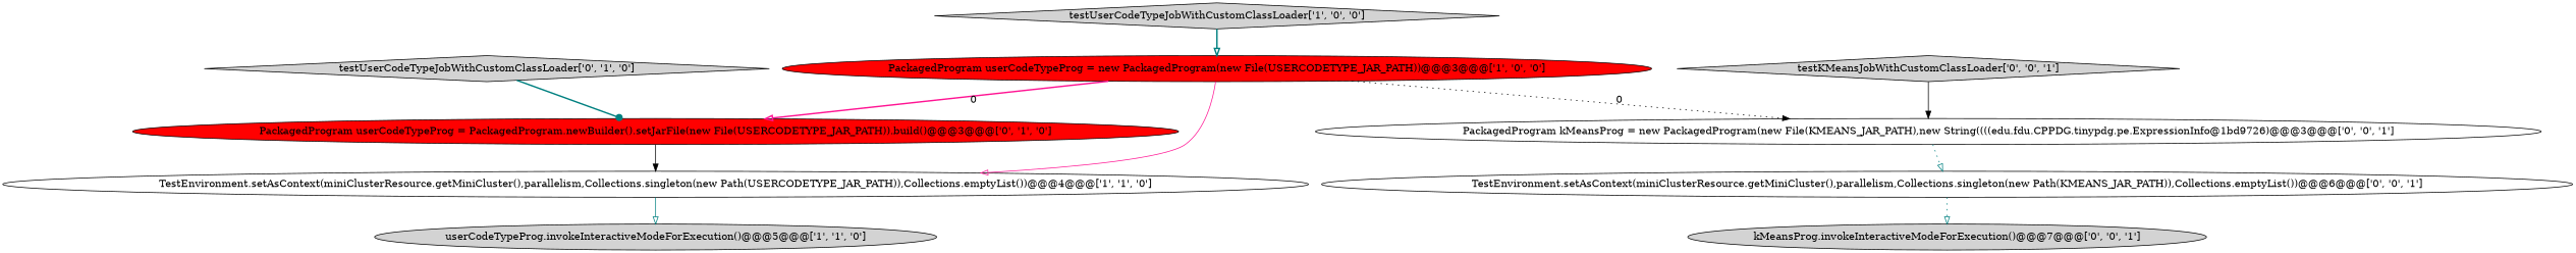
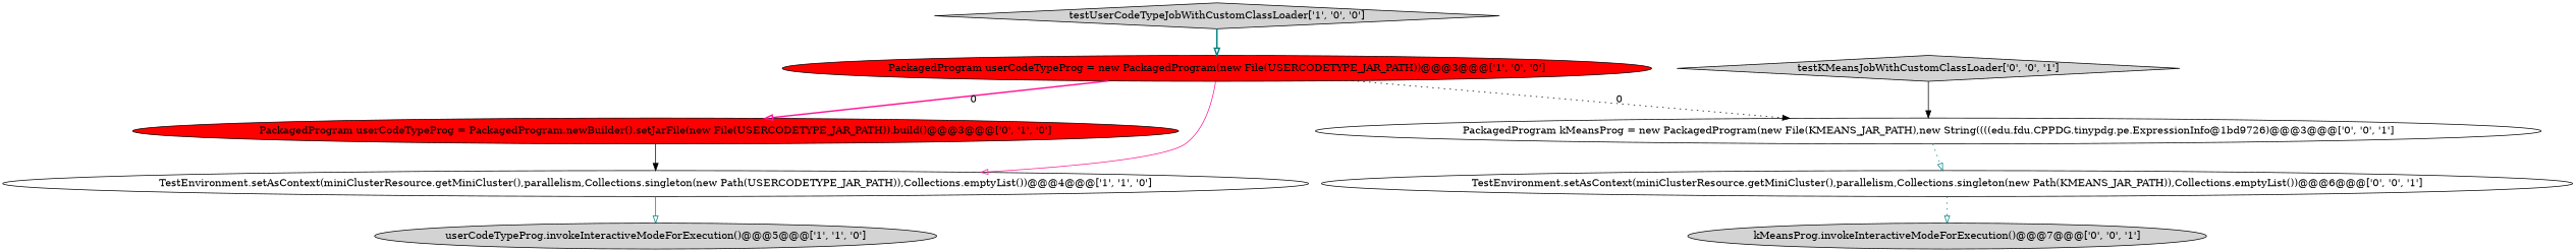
  digraph {
    node [fillcolor=lightgray shape=ellipse style=filled]
    edge [style=solid color=teal arrowhead=onormal]
    n1 [label="kMeansProg.invokeInteractiveModeForExecution()@@@7@@@['0', '0', '1']"]
    n2 [fillcolor=red label="PackagedProgram userCodeTypeProg = PackagedProgram.newBuilder().setJarFile(new File(USERCODETYPE_JAR_PATH)).build()@@@3@@@['0', '1', '0']"]
    n3 [fillcolor=white label="TestEnvironment.setAsContext(miniClusterResource.getMiniCluster(),parallelism,Collections.singleton(new Path(USERCODETYPE_JAR_PATH)),Collections.emptyList())@@@4@@@['1', '1', '0']"]
    n4 [fillcolor=white label="PackagedProgram kMeansProg = new PackagedProgram(new File(KMEANS_JAR_PATH),new String((((edu.fdu.CPPDG.tinypdg.pe.ExpressionInfo@1bd9726)@@@3@@@['0', '0', '1']"]
    n5 [fillcolor=white label="TestEnvironment.setAsContext(miniClusterResource.getMiniCluster(),parallelism,Collections.singleton(new Path(KMEANS_JAR_PATH)),Collections.emptyList())@@@6@@@['0', '0', '1']"]
    n6 [label="testUserCodeTypeJobWithCustomClassLoader['1', '0', '0']" shape=diamond]
    n7 [fillcolor=red label="PackagedProgram userCodeTypeProg = new PackagedProgram(new File(USERCODETYPE_JAR_PATH))@@@3@@@['1', '0', '0']"]
    n8 [label="userCodeTypeProg.invokeInteractiveModeForExecution()@@@5@@@['1', '1', '0']"]
-   n9 [label="testUserCodeTypeJobWithCustomClassLoader['0', '1', '0']" shape=diamond]
    n10 [label="testKMeansJobWithCustomClassLoader['0', '0', '1']" shape=diamond]
    n2 -> n3 [color=black arrowhead=normal]
    n3 -> n8
    n4 -> n5 [style=dotted]
    n5 -> n1 [style=dotted]
    n6 -> n7 [style=bold]
    n7 -> n2 [label=0 style=bold color=deeppink]
    n7 -> n3 [color=deeppink]
    n7 -> n4 [label=0 style=dotted color=black arrowhead=normal]
-   n9 -> n2 [style=bold arrowhead=dot]
    n10 -> n4 [color=black arrowhead=normal]
  }
